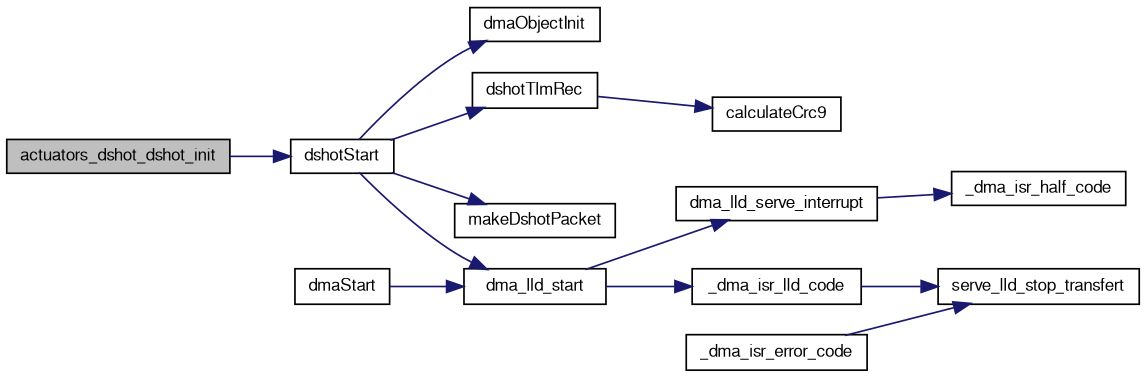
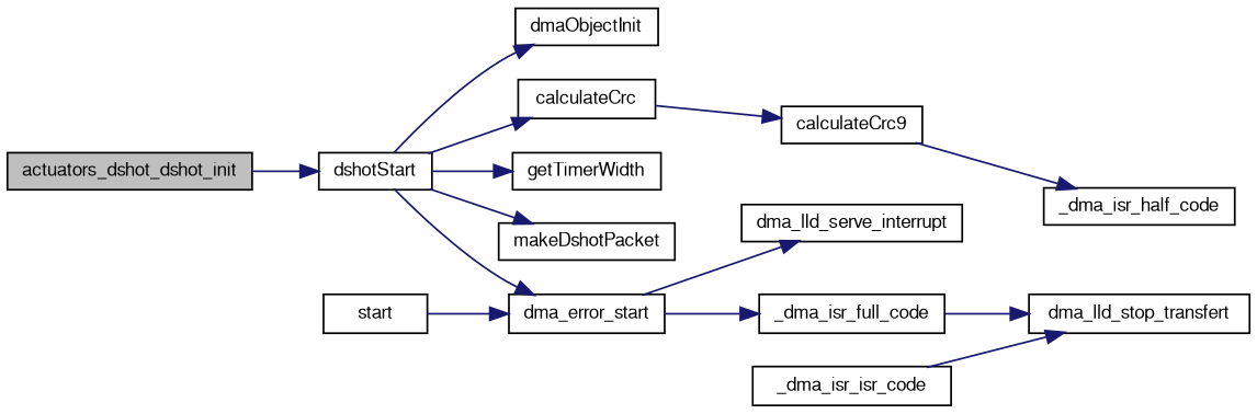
  digraph {
    rankdir=LR
    node [color=black fillcolor=white fontname=FreeSans fontsize=10 shape=record style=filled]
    edge [color=midnightblue fontname=FreeSans fontsize=10 labelfontname=FreeSans labelfontsize=10 style=solid]
    n1 [fillcolor=grey75 fontcolor=black height=0.2 label=actuators_dshot_dshot_init width=0.4]
    n2 [height=0.2 label=dshotStart width=0.4]
    n3 [height=0.2 label=dmaObjectInit width=0.4]
-   n4 [height=0.2 label=dshotTlmRec width=0.4]
+   n4 [height=0.2 label=calculateCrc width=0.4]
+   n5 [height=0.2 label=getTimerWidth width=0.4]
    n6 [height=0.2 label=makeDshotPacket width=0.4]
-   n7 [height=0.2 label=dma_lld_start width=0.4]
-   n8 [height=0.2 label=dmaStart width=0.4]
+   n7 [height=0.2 label=dma_error_start width=0.4]
+   n8 [height=0.2 label=start width=0.4]
    n9 [height=0.2 label=calculateCrc9 width=0.4]
    n10 [height=0.2 label=dma_lld_serve_interrupt width=0.4]
-   n11 [height=0.2 label=_dma_isr_lld_code width=0.4]
+   n11 [height=0.2 label=_dma_isr_full_code width=0.4]
    n12 [height=0.2 label=_dma_isr_half_code width=0.4]
-   n13 [height=0.2 label=_dma_isr_error_code width=0.4]
-   n14 [height=0.2 label=serve_lld_stop_transfert width=0.4]
+   n13 [height=0.2 label=_dma_isr_isr_code width=0.4]
+   n14 [height=0.2 label=dma_lld_stop_transfert width=0.4]
    n1 -> n2
    n2 -> n3
    n2 -> n4
+   n2 -> n5
    n2 -> n6
    n2 -> n7
    n4 -> n9
    n7 -> n10
    n7 -> n11
    n8 -> n7
-   n10 -> n12
+   n9 -> n12
    n11 -> n14
    n13 -> n14
  }
